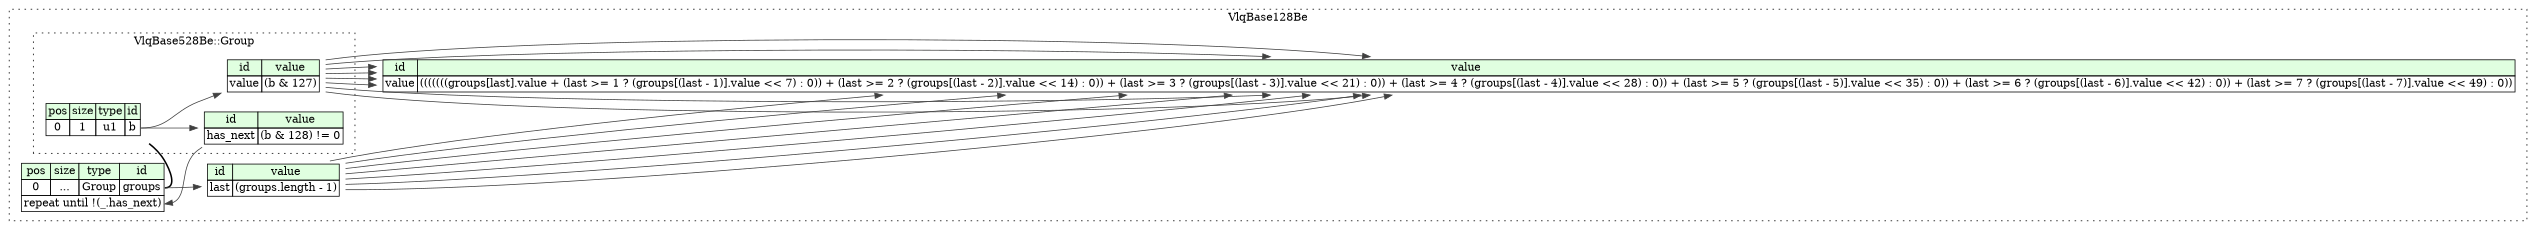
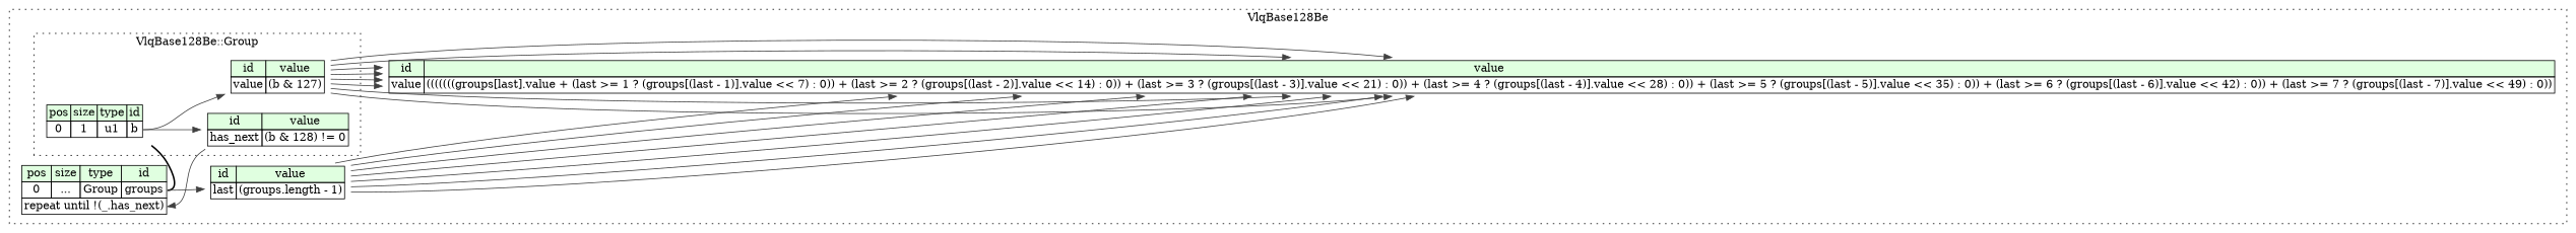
  digraph {
    rankdir=LR
    node [shape=plaintext]
    edge [color="#404040" tailport=value_type]
    n1 [label=<<TABLE BORDER="0" CELLBORDER="1" CELLSPACING="0"> 				<TR><TD BGCOLOR="#E0FFE0">pos</TD><TD BGCOLOR="#E0FFE0">size</TD><TD BGCOLOR="#E0FFE0">type</TD><TD BGCOLOR="#E0FFE0">id</TD></TR> 				<TR><TD PORT="b_pos">0</TD><TD PORT="b_size">1</TD><TD>u1</TD><TD PORT="b_type">b</TD></TR> 			</TABLE>>]
    n2 [label=<<TABLE BORDER="0" CELLBORDER="1" CELLSPACING="0"> 				<TR><TD BGCOLOR="#E0FFE0">id</TD><TD BGCOLOR="#E0FFE0">value</TD></TR> 				<TR><TD>has_next</TD><TD>(b &amp; 128) != 0</TD></TR> 			</TABLE>>]
    n3 [label=<<TABLE BORDER="0" CELLBORDER="1" CELLSPACING="0"> 				<TR><TD BGCOLOR="#E0FFE0">id</TD><TD BGCOLOR="#E0FFE0">value</TD></TR> 				<TR><TD>value</TD><TD>(b &amp; 127)</TD></TR> 			</TABLE>>]
    n4 [label=<<TABLE BORDER="0" CELLBORDER="1" CELLSPACING="0"> 			<TR><TD BGCOLOR="#E0FFE0">pos</TD><TD BGCOLOR="#E0FFE0">size</TD><TD BGCOLOR="#E0FFE0">type</TD><TD BGCOLOR="#E0FFE0">id</TD></TR> 			<TR><TD PORT="groups_pos">0</TD><TD PORT="groups_size">...</TD><TD>Group</TD><TD PORT="groups_type">groups</TD></TR> 			<TR><TD COLSPAN="4" PORT="groups__repeat">repeat until !(_.has_next)</TD></TR> 		</TABLE>>]
    n5 [label=<<TABLE BORDER="0" CELLBORDER="1" CELLSPACING="0"> 			<TR><TD BGCOLOR="#E0FFE0">id</TD><TD BGCOLOR="#E0FFE0">value</TD></TR> 			<TR><TD>last</TD><TD>(groups.length - 1)</TD></TR> 		</TABLE>>]
    n6 [label=<<TABLE BORDER="0" CELLBORDER="1" CELLSPACING="0"> 			<TR><TD BGCOLOR="#E0FFE0">id</TD><TD BGCOLOR="#E0FFE0">value</TD></TR> 			<TR><TD>value</TD><TD>(((((((groups[last].value + (last &gt;= 1 ? (groups[(last - 1)].value &lt;&lt; 7) : 0)) + (last &gt;= 2 ? (groups[(last - 2)].value &lt;&lt; 14) : 0)) + (last &gt;= 3 ? (groups[(last - 3)].value &lt;&lt; 21) : 0)) + (last &gt;= 4 ? (groups[(last - 4)].value &lt;&lt; 28) : 0)) + (last &gt;= 5 ? (groups[(last - 5)].value &lt;&lt; 35) : 0)) + (last &gt;= 6 ? (groups[(last - 6)].value &lt;&lt; 42) : 0)) + (last &gt;= 7 ? (groups[(last - 7)].value &lt;&lt; 49) : 0))</TD></TR> 		</TABLE>>]
    subgraph cluster_1 {
      label=VlqBase128Be
      style=dotted
      n4
      n5
      n6
      subgraph cluster_2 {
-       label="VlqBase528Be::Group"
+       label="VlqBase128Be::Group"
        style=dotted
        n1
        n2
        n3
      }
    }
    n1 -> n2 [tailport=b_type]
    n1 -> n3 [tailport=b_type]
    n2 -> n4 [headport=groups__repeat tailport=has_next_type]
    n3 -> n6
    n3 -> n6
    n3 -> n6
    n3 -> n6
    n3 -> n6
    n3 -> n6
    n3 -> n6
    n3 -> n6
    n4 -> n1 [style=bold tailport=groups_type color=""]
    n4 -> n5 [tailport=groups_type]
    n5 -> n6 [tailport=last_type]
    n5 -> n6 [tailport=last_type]
    n5 -> n6 [tailport=last_type]
    n5 -> n6 [tailport=last_type]
    n5 -> n6 [tailport=last_type]
    n5 -> n6 [tailport=last_type]
    n5 -> n6 [tailport=last_type]
  }
